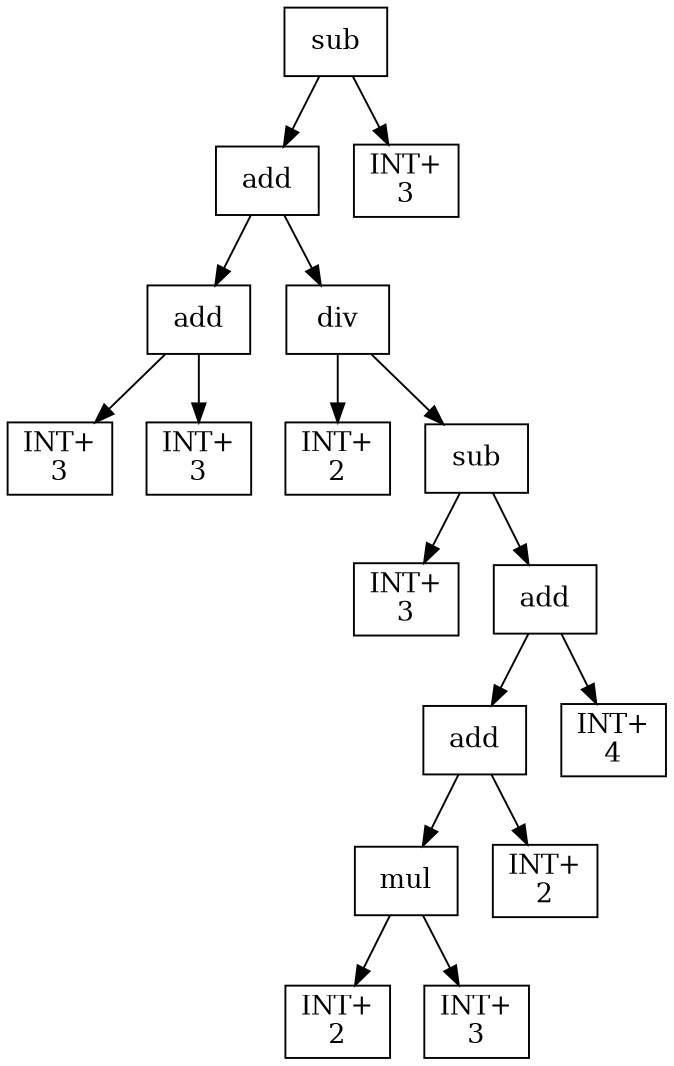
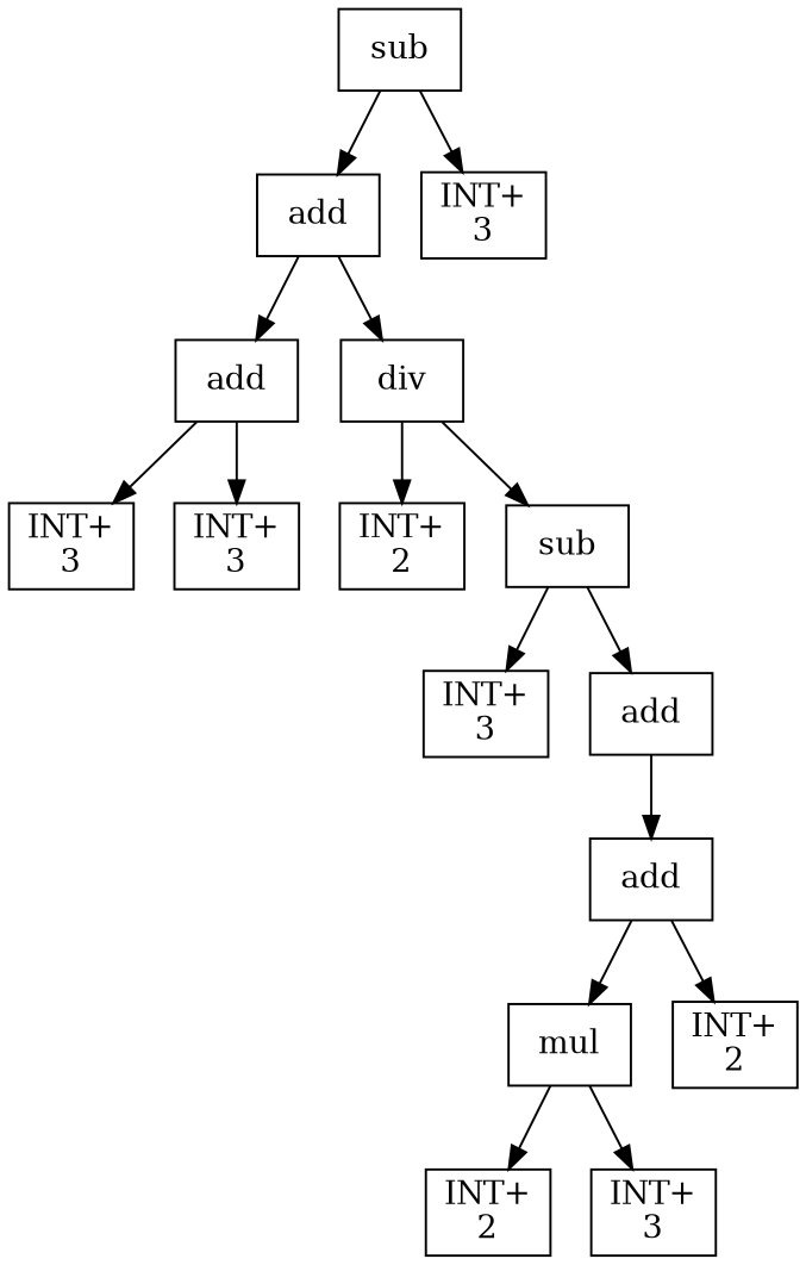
  digraph {
    node [shape=box]
    n1 [label=sub]
    n2 [label=add]
    n3 [label="INT+\n3"]
    n4 [label=add]
    n5 [label=div]
    n6 [label="INT+\n3"]
    n7 [label="INT+\n3"]
    n8 [label="INT+\n2"]
    n9 [label=sub]
    n10 [label="INT+\n3"]
    n11 [label=add]
    n12 [label=add]
-   n13 [label="INT+\n4"]
    n14 [label=mul]
    n15 [label="INT+\n2"]
    n16 [label="INT+\n2"]
    n17 [label="INT+\n3"]
    n1 -> n2
    n1 -> n3
    n2 -> n4
    n2 -> n5
    n4 -> n6
    n4 -> n7
    n5 -> n8
    n5 -> n9
    n9 -> n10
    n9 -> n11
    n11 -> n12
-   n11 -> n13
    n12 -> n14
    n12 -> n15
    n14 -> n16
    n14 -> n17
  }
